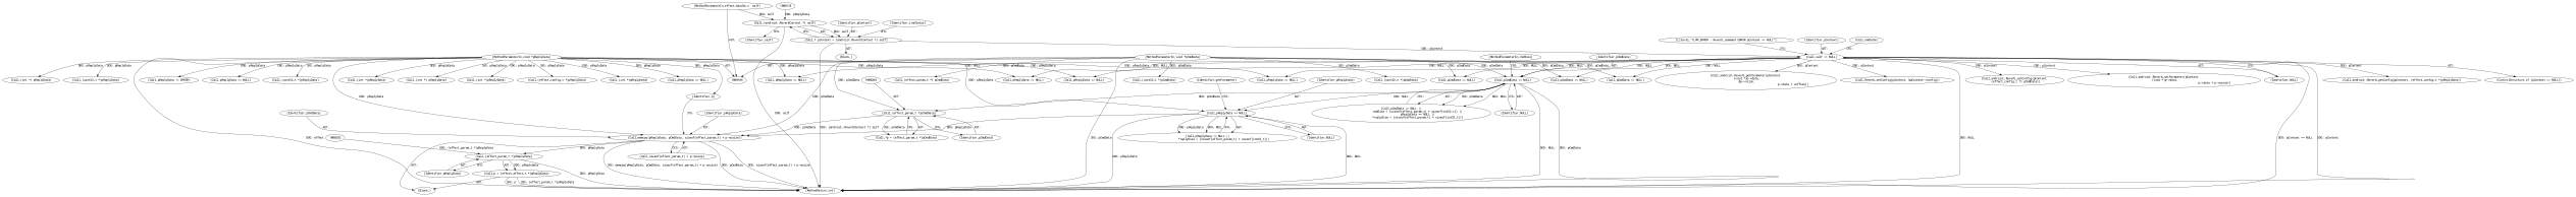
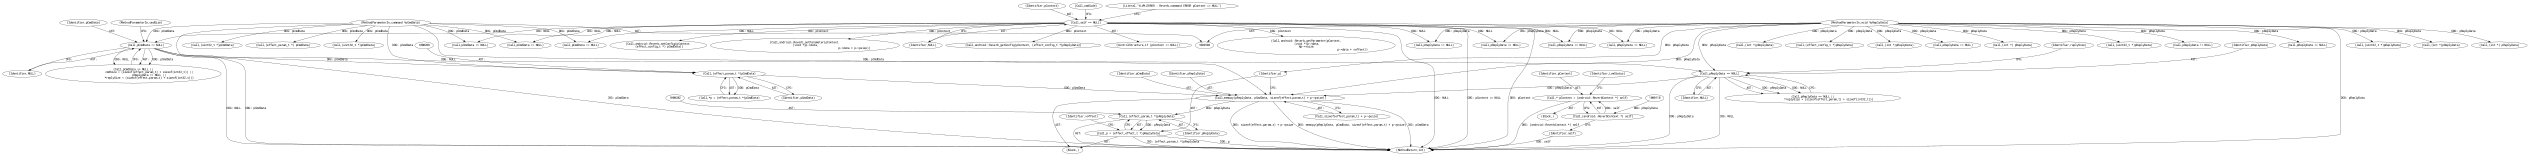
  digraph {
    fontname="Roboto Mono"
    node [fontname="Roboto Mono"]
    edge [fontname="Roboto Mono"]
    n1 [label="(Call,memcpy(pReplyData, pCmdData, sizeof(effect_param_t) + p->psize))"]
    n2 [label="(Call,(effect_param_t *)pReplyData)"]
    n3 [label="(MethodReturn,int)"]
    n4 [label="(Call,sizeof(effect_param_t) + p->psize)"]
    n5 [label="(Block,)"]
    n6 [label="(Call,p = (effect_effect_t *)pReplyData)"]
    n7 [label="(Identifier,pReplyData)"]
    n8 [label="(Call,pReplyData == NULL)"]
    n9 [label="(Identifier,NULL)"]
    n10 [label="(Call,pReplyData == NULL ||\n                    *replySize < (sizeof(effect_param_t) + sizeof(int32_t)))"]
    n11 [label="(MethodParameterIn,void *pReplyData)"]
-   n12 [label="(Call,pReplyData != ERROR)"]
+   n12 [label="(Call,pReplyData != NULL)"]
    n13 [label="(Call,pReplyData == NULL)"]
    n14 [label="(Call,(uint32_t *)pReplyData)"]
    n15 [label="(Call,pReplyData == NULL)"]
    n16 [label="(Call,(int *)pReplyData)"]
    n17 [label="(Call,(int *) pReplyData)"]
    n18 [label="(Call,pReplyData == NULL)"]
    n19 [label="(Call,(int *)pReplyData)"]
    n20 [label="(Call,(effect_config_t *)pReplyData)"]
    n21 [label="(Call,pReplyData == NULL)"]
    n22 [label="(Call,(int *)pReplyData)"]
    n23 [label="(Call,pReplyData == NULL)"]
    n24 [label="(Call,(int *) pReplyData)"]
    n25 [label="(Call,(uint32_t *)pReplyData)"]
    n26 [label="(Call,pReplyData == NULL)"]
    1000106
    n28 [label="(Identifier,p)"]
    n29 [label="(Call,pCmdData == NULL)"]
    n30 [label="(Call,(effect_param_t *)pCmdData)"]
    n31 [label="(Call,pCmdData == NULL ||\n                    cmdSize < (sizeof(effect_param_t) + sizeof(int32_t)) ||\n                    pReplyData == NULL ||\n                    *replySize < (sizeof(effect_param_t) + sizeof(int32_t)))"]
    n32 [label="(Identifier,NULL)"]
    n33 [label="(Call,*p = (effect_param_t *)pCmdData)"]
    n34 [label="(Identifier,pCmdData)"]
-   n35 [label="(MethodParameterIn,void *pCmdData)"]
+   n35 [label="(MethodParameterIn,command *pCmdData)"]
    n36 [label="(Call,pCmdData == NULL)"]
    n37 [label="(Call,pCmdData == NULL)"]
    n38 [label="(Call,pCmdData == NULL)"]
    n39 [label="(Call,(uint32_t *)pCmdData)"]
    n40 [label="(Call,(effect_param_t *) pCmdData)"]
    n41 [label="(Call,(uint32_t *)pCmdData)"]
    n42 [label="(Call,self == NULL)"]
-   n43 [label="(Call,Reverb_setConfig(pContext, &pContext->config))"]
    n44 [label="(Call,android::Reverb_setConfig(pContext,\n (effect_config_t *) pCmdData))"]
    n45 [label="(Call,android::Reverb_setParameter(pContext,\n (void *)p->data,\n                                                              p->data + p->psize))"]
    n46 [label="(Identifier,NULL)"]
    n47 [label="(Call,android::Reverb_getConfig(pContext, (effect_config_t *)pReplyData))"]
    n48 [label="(ControlStructure,if (pContext == NULL))"]
    n49 [label="(Call,android::Reverb_getParameter(pContext,\n (void *)p->data,\n &p->vsize,\n                                                          p->data + voffset))"]
    n50 [label="(Call,* pContext = (android::ReverbContext *) self)"]
    n51 [label="(Call,(android::ReverbContext *) self)"]
    n52 [label="(Block,)"]
    n53 [label="(Identifier,self)"]
-   n54 [label="(MethodParameterIn,effect_handle_t  self)"]
    n55 [label="(Identifier,pContext)"]
    n56 [label="(Identifier,LvmStatus)"]
    n57 [label="(Identifier,pContext)"]
    n58 [label="(Call,cmdCode)"]
-   n59 [label="(Identifier,getParameter)"]
+   n59 [label="(Identifier,replySize)"]
+   n60 [label="(Identifier,voffset)"]
    n61 [label="(Identifier,pCmdData)"]
    n62 [label="(MethodParameterIn,cmdSize)"]
    n63 [label="(Identifier,pReplyData)"]
    n64 [label="(Identifier,pCmdData)"]
    n65 [label="(Identifier,pReplyData)"]
    n66 [label="(Literal,\"\tLVM_ERROR : Reverb_command ERROR pContext == NULL\")"]
    1000118
    1000268
    1000282
    n1 -> n2 [label="DDG: pReplyData"]
    n1 -> n3 [label="DDG: sizeof(effect_param_t) + p->psize"]
    n1 -> n3 [label="DDG: memcpy(pReplyData, pCmdData, sizeof(effect_param_t) + p->psize)"]
    n1 -> n3 [label="DDG: pCmdData"]
    n1 -> n4 [label="CFG: "]
    n1 -> n5 [label="AST: "]
-   n2 -> n3 [label="DDG: pReplyData"]
+   n2 -> n3 [label="AST: "]
    n2 -> n6 [label="AST: "]
    n2 -> n6 [label="DDG: pReplyData"]
    n2 -> n7 [label="CFG: "]
    n4 -> n1 [label="AST: "]
+   n6 -> n2 [label="CFG: "]
    n6 -> n3 [label="DDG: p"]
    n6 -> n3 [label="DDG: (effect_param_t *)pReplyData"]
    n6 -> n5 [label="AST: "]
    n7 -> n2 [label="AST: "]
    n8 -> n1 [label="DDG: pReplyData"]
    n8 -> n3 [label="DDG: pReplyData"]
    n8 -> n3 [label="DDG: NULL"]
    n8 -> n9 [label="CFG: "]
    n8 -> n10 [label="AST: "]
    n8 -> n10 [label="DDG: pReplyData"]
    n8 -> n10 [label="DDG: NULL"]
    n9 -> n8 [label="AST: "]
    n10 -> n8 [label="CFG: "]
    n11 -> n1 [label="DDG: pReplyData"]
-   n11 -> n3 [label="DDG: effect"]
+   n11 -> n3 [label="DDG: pReplyData"]
    n11 -> n8 [label="DDG: pReplyData"]
    n11 -> n12 [label="DDG: pReplyData"]
    n11 -> n13 [label="DDG: pReplyData"]
    n11 -> n14 [label="DDG: pReplyData"]
    n11 -> n15 [label="DDG: pReplyData"]
    n11 -> n16 [label="DDG: pReplyData"]
    n11 -> n17 [label="DDG: pReplyData"]
    n11 -> n18 [label="DDG: pReplyData"]
    n11 -> n19 [label="DDG: pReplyData"]
    n11 -> n20 [label="DDG: pReplyData"]
    n11 -> n21 [label="DDG: pReplyData"]
    n11 -> n22 [label="DDG: pReplyData"]
    n11 -> n23 [label="DDG: pReplyData"]
    n11 -> n24 [label="DDG: pReplyData"]
    n11 -> n25 [label="DDG: pReplyData"]
    n11 -> n26 [label="DDG: pReplyData"]
    n11 -> 1000106 [label="AST: "]
    n11 -> n28 [label="DDG: pReplyData"]
    n28 -> n1 [label="CFG: "]
+   n28 -> n6 [label="AST: "]
    n29 -> n3 [label="DDG: NULL"]
    n29 -> n3 [label="DDG: pCmdData"]
    n29 -> n8 [label="DDG: NULL"]
    n29 -> n30 [label="DDG: pCmdData"]
    n29 -> n31 [label="AST: "]
    n29 -> n31 [label="DDG: pCmdData"]
    n29 -> n31 [label="DDG: NULL"]
    n29 -> n32 [label="CFG: "]
    n30 -> n1 [label="DDG: pCmdData"]
    n30 -> n33 [label="AST: "]
    n30 -> n33 [label="DDG: pCmdData"]
    n30 -> n34 [label="CFG: "]
    n31 -> n29 [label="CFG: "]
    n32 -> n29 [label="AST: "]
    n33 -> n30 [label="CFG: "]
    n34 -> n30 [label="AST: "]
    n35 -> n1 [label="DDG: pCmdData"]
    n35 -> n3 [label="DDG: pCmdData"]
    n35 -> 1000106 [label="AST: "]
    n35 -> n29 [label="DDG: pCmdData"]
    n35 -> n30 [label="DDG: pCmdData"]
    n35 -> n36 [label="DDG: pCmdData"]
    n35 -> n37 [label="DDG: pCmdData"]
    n35 -> n38 [label="DDG: pCmdData"]
    n35 -> n39 [label="DDG: pCmdData"]
    n35 -> n40 [label="DDG: pCmdData"]
    n35 -> n41 [label="DDG: pCmdData"]
    n42 -> n3 [label="DDG: NULL"]
    n42 -> n3 [label="DDG: pContext == NULL"]
    n42 -> n3 [label="DDG: pContext"]
    n42 -> n15 [label="DDG: NULL"]
    n42 -> n18 [label="DDG: NULL"]
    n42 -> n21 [label="DDG: NULL"]
    n42 -> n26 [label="DDG: NULL"]
    n42 -> n29 [label="DDG: NULL"]
    n42 -> n36 [label="DDG: NULL"]
    n42 -> n37 [label="DDG: NULL"]
    n42 -> n38 [label="DDG: NULL"]
-   n42 -> n43 [label="DDG: pContext"]
    n42 -> n44 [label="DDG: pContext"]
    n42 -> n45 [label="DDG: pContext"]
    n42 -> n46 [label="CFG: "]
    n42 -> n47 [label="DDG: pContext"]
    n42 -> n48 [label="AST: "]
    n42 -> n49 [label="DDG: pContext"]
    n46 -> n42 [label="AST: "]
    n50 -> n3 [label="DDG: (android::ReverbContext *) self"]
-   n50 -> n42 [label="DDG: pContext"]
    n50 -> n51 [label="CFG: "]
    n50 -> n52 [label="AST: "]
-   n51 -> n3 [label="DDG: self"]
+   n53 -> n3 [label="DDG: self"]
    n51 -> n50 [label="AST: "]
    n51 -> n50 [label="DDG: self"]
    n51 -> n53 [label="CFG: "]
-   n54 -> 1000106 [label="AST: "]
-   n54 -> n51 [label="DDG: self"]
    n55 -> n50 [label="AST: "]
    n56 -> n50 [label="CFG: "]
    n57 -> n42 [label="AST: "]
    n58 -> n42 [label="CFG: "]
    n59 -> n8 [label="CFG: "]
+   n60 -> n6 [label="CFG: "]
    n61 -> n1 [label="AST: "]
    n62 -> n29 [label="CFG: "]
    n63 -> n8 [label="AST: "]
    n64 -> n29 [label="AST: "]
    n65 -> n1 [label="AST: "]
    n66 -> n42 [label="CFG: "]
    1000118 -> n51 [label="DDG: pReplyData"]
    1000268 -> n30 [label="AST: "]
-   1000282 -> n2 [label="DDG: (effect_param_t *)pReplyData"]
+   1000282 -> n2 [label="AST: "]
  }
